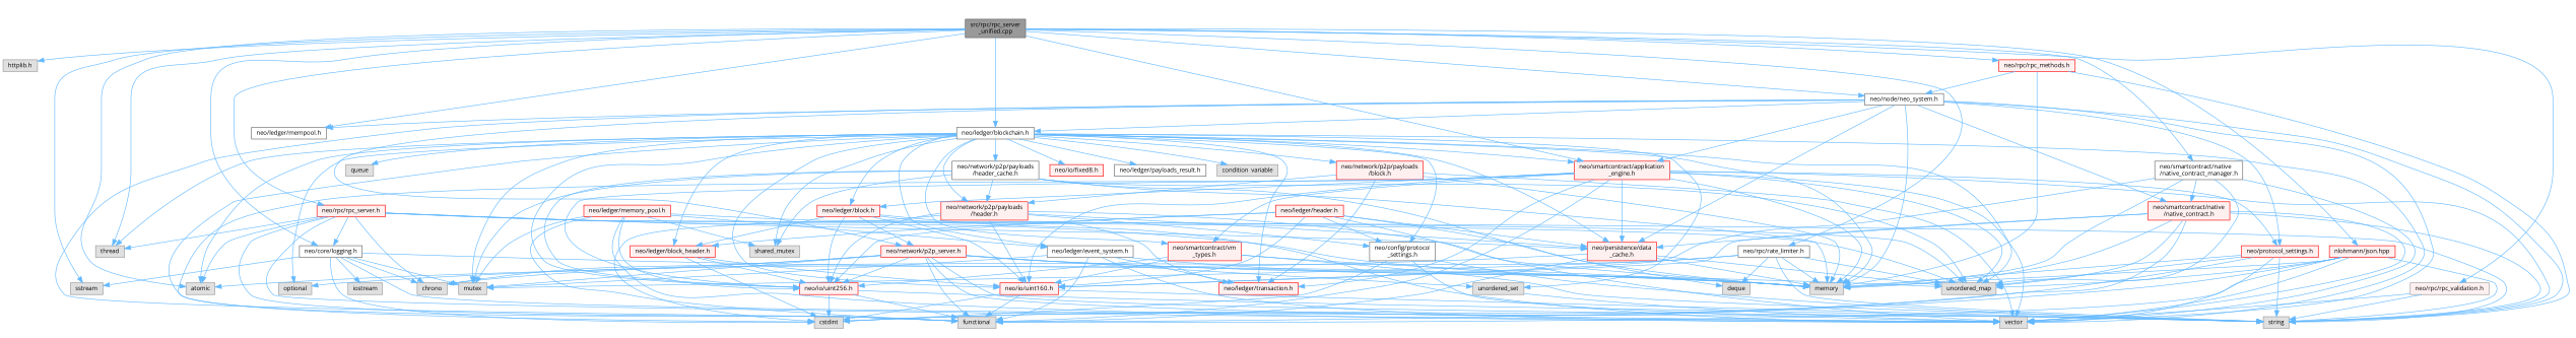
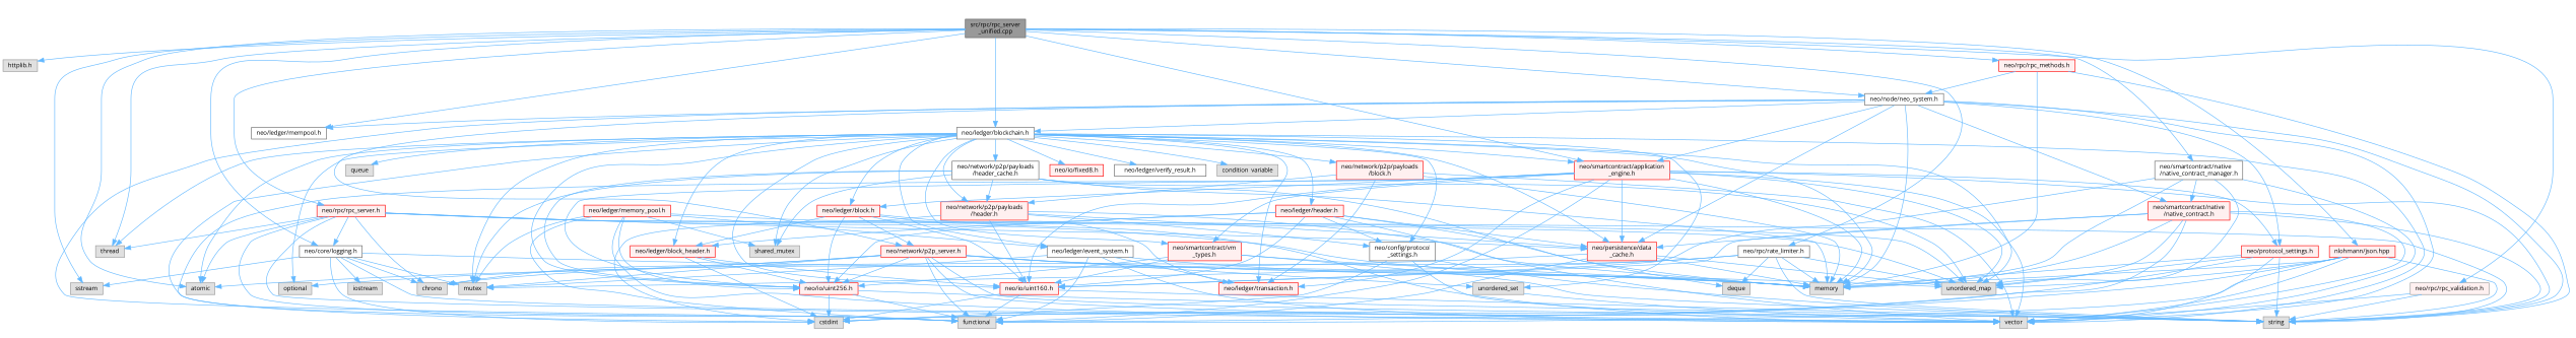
  digraph {
    fontname="Open Sans"
    node [color=grey60 fillcolor="#FFF0F0" fontname="Open Sans" fontsize=10 shape=box style=filled]
    edge [color=steelblue1 fontname="Open Sans" fontsize=10 labelfontname=Helvetica labelfontsize=10 style=solid]
    n1 [color=gray40 fillcolor=grey60 fontcolor=black height=0.2 label="src/rpc/rpc_server\l_unified.cpp" width=0.4]
    n2 [fillcolor="#E0E0E0" height=0.2 label="httplib.h" width=0.4]
    n3 [color=grey40 fillcolor=white height=0.2 label="neo/core/logging.h" width=0.4]
    n4 [fillcolor="#E0E0E0" height=0.2 label=sstream width=0.4]
    n5 [color=grey40 fillcolor=white height=0.2 label="neo/ledger/blockchain.h" width=0.4]
    n6 [color=red height=0.2 label="neo/smartcontract/application\l_engine.h" width=0.4]
    n7 [fillcolor="#E0E0E0" height=0.2 label=atomic width=0.4]
    n8 [fillcolor="#E0E0E0" height=0.2 label=thread width=0.4]
    n9 [color=grey40 fillcolor=white height=0.2 label="neo/ledger/mempool.h" width=0.4]
    n10 [color=grey40 fillcolor=white height=0.2 label="neo/node/neo_system.h" width=0.4]
    n11 [color=grey40 fillcolor=white height=0.2 label="neo/rpc/rate_limiter.h" width=0.4]
    n12 [color=red height=0.2 label="neo/rpc/rpc_methods.h" width=0.4]
    n13 [color=red height=0.2 label="neo/rpc/rpc_server.h" width=0.4]
    n14 [height=0.2 label="neo/rpc/rpc_validation.h" width=0.4]
    n15 [color=grey40 fillcolor=white height=0.2 label="neo/smartcontract/native\l/native_contract_manager.h" width=0.4]
    n16 [color=red height=0.2 label="nlohmann/json.hpp" width=0.4]
    n17 [fillcolor="#E0E0E0" height=0.2 label=chrono width=0.4]
    n18 [fillcolor="#E0E0E0" height=0.2 label=cstdint width=0.4]
    n19 [fillcolor="#E0E0E0" height=0.2 label=memory width=0.4]
    n20 [fillcolor="#E0E0E0" height=0.2 label=string width=0.4]
    n21 [fillcolor="#E0E0E0" height=0.2 label=iostream width=0.4]
    n22 [fillcolor="#E0E0E0" height=0.2 label=mutex width=0.4]
    n23 [color=red height=0.2 label="neo/ledger/block.h" width=0.4]
    n24 [color=red height=0.2 label="neo/io/uint160.h" width=0.4]
    n25 [fillcolor="#E0E0E0" height=0.2 label=functional width=0.4]
    n26 [color=red height=0.2 label="neo/io/uint256.h" width=0.4]
    n27 [color=red height=0.2 label="neo/ledger/block_header.h" width=0.4]
    n28 [color=red height=0.2 label="neo/ledger/transaction.h" width=0.4]
    n29 [fillcolor="#E0E0E0" height=0.2 label=vector width=0.4]
    n30 [color=grey40 fillcolor=white height=0.2 label="neo/ledger/event_system.h" width=0.4]
    n31 [color=red height=0.2 label="neo/ledger/header.h" width=0.4]
    n32 [color=grey40 fillcolor=white height=0.2 label="neo/config/protocol\l_settings.h" width=0.4]
    n33 [color=red height=0.2 label="neo/persistence/data\l_cache.h" width=0.4]
    n34 [fillcolor="#E0E0E0" height=0.2 label=optional width=0.4]
    n35 [fillcolor="#E0E0E0" height=0.2 label=unordered_map width=0.4]
    n36 [color=red height=0.2 label="neo/network/p2p/payloads\l/block.h" width=0.4]
    n37 [color=red height=0.2 label="neo/network/p2p/payloads\l/header.h" width=0.4]
    n38 [color=grey40 fillcolor=white height=0.2 label="neo/network/p2p/payloads\l/header_cache.h" width=0.4]
    n39 [fillcolor="#E0E0E0" height=0.2 label=shared_mutex width=0.4]
    n40 [color=red height=0.2 label="neo/io/fixed8.h" width=0.4]
-   n41 [color=grey40 fillcolor=white height=0.2 label="neo/ledger/payloads_result.h" width=0.4]
+   n41 [color=grey40 fillcolor=white height=0.2 label="neo/ledger/verify_result.h" width=0.4]
    n42 [color=red height=0.2 label="neo/smartcontract/vm\l_types.h" width=0.4]
    n43 [fillcolor="#E0E0E0" height=0.2 label=condition_variable width=0.4]
    n44 [fillcolor="#E0E0E0" height=0.2 label=queue width=0.4]
    n45 [fillcolor="#E0E0E0" height=0.2 label=unordered_set width=0.4]
    n46 [color=red height=0.2 label="neo/protocol_settings.h" width=0.4]
    n47 [color=red height=0.2 label="neo/network/p2p_server.h" width=0.4]
    n48 [color=red height=0.2 label="neo/smartcontract/native\l/native_contract.h" width=0.4]
    n49 [fillcolor="#E0E0E0" height=0.2 label=deque width=0.4]
    n50 [color=red height=0.2 label="neo/ledger/memory_pool.h" width=0.4]
    n1 -> n2
    n1 -> n3
    n1 -> n4
    n1 -> n5
    n1 -> n6
    n1 -> n7
    n1 -> n8
    n1 -> n9
    n1 -> n10
    n1 -> n11
    n1 -> n12
    n1 -> n13
    n1 -> n14
    n1 -> n15
    n1 -> n16
    n3 -> n4
    n3 -> n17
    n3 -> n18
    n3 -> n19
    n3 -> n20
    n3 -> n21
    n3 -> n22
    n5 -> n6
    n5 -> n7
    n5 -> n8
    n5 -> n19
    n5 -> n22
    n5 -> n23
    n5 -> n24
    n5 -> n25
    n5 -> n26
    n5 -> n27
    n5 -> n28
    n5 -> n29
    n5 -> n30
+   n5 -> n31
    n5 -> n32
    n5 -> n33
    n5 -> n34
    n5 -> n35
    n5 -> n36
    n5 -> n37
    n5 -> n38
    n5 -> n39
    n5 -> n40
    n5 -> n41
    n5 -> n42
    n5 -> n43
    n5 -> n44
    n5 -> n45
    n6 -> n18
    n6 -> n19
    n6 -> n20
    n6 -> n23
    n6 -> n24
    n6 -> n25
    n6 -> n26
    n6 -> n28
    n6 -> n29
    n6 -> n33
    n6 -> n35
    n6 -> n42
    n6 -> n46
    n10 -> n5
    n10 -> n6
    n10 -> n9
    n10 -> n19
    n10 -> n20
    n10 -> n25
    n10 -> n29
    n10 -> n33
    n10 -> n46
    n10 -> n47
    n10 -> n48
    n11 -> n17
    n11 -> n19
    n11 -> n20
    n11 -> n22
    n11 -> n35
    n11 -> n49
    n12 -> n10
    n12 -> n19
    n12 -> n20
    n13 -> n3
    n13 -> n7
    n13 -> n8
    n13 -> n17
    n13 -> n19
    n13 -> n20
    n13 -> n25
    n13 -> n29
    n13 -> n33
    n13 -> n35
    n14 -> n20
    n14 -> n29
    n15 -> n19
    n15 -> n24
    n15 -> n29
    n15 -> n35
    n15 -> n48
    n16 -> n18
    n16 -> n19
    n16 -> n20
    n16 -> n25
    n16 -> n29
    n16 -> n35
    n23 -> n24
    n23 -> n26
    n23 -> n27
    n23 -> n28
    n23 -> n29
    n23 -> n47
    n24 -> n18
    n24 -> n20
    n24 -> n25
    n26 -> n18
    n26 -> n20
    n26 -> n25
    n27 -> n18
    n27 -> n24
    n27 -> n26
    n30 -> n19
    n30 -> n22
    n30 -> n25
    n30 -> n28
    n30 -> n29
    n31 -> n19
    n31 -> n24
    n31 -> n26
    n31 -> n27
    n31 -> n29
    n31 -> n32
    n31 -> n33
    n32 -> n18
    n32 -> n20
    n32 -> n29
    n33 -> n19
    n33 -> n25
    n33 -> n34
    n33 -> n35
    n36 -> n19
    n36 -> n28
    n36 -> n29
    n36 -> n37
    n37 -> n18
    n37 -> n19
    n37 -> n24
-   n37 -> n26
    n37 -> n32
    n37 -> n33
    n38 -> n19
    n38 -> n22
    n38 -> n26
    n38 -> n35
    n38 -> n37
    n38 -> n39
    n38 -> n49
    n42 -> n19
    n42 -> n20
    n42 -> n24
    n42 -> n26
    n45 -> n29
    n46 -> n18
    n46 -> n19
    n46 -> n20
    n46 -> n29
    n46 -> n35
    n47 -> n7
    n47 -> n17
    n47 -> n19
    n47 -> n20
    n47 -> n22
    n47 -> n25
    n47 -> n26
    n47 -> n29
    n47 -> n35
    n47 -> n45
    n48 -> n19
    n48 -> n20
    n48 -> n24
    n48 -> n25
    n48 -> n29
    n48 -> n33
    n48 -> n35
    n50 -> n22
    n50 -> n25
    n50 -> n26
    n50 -> n29
    n50 -> n30
    n50 -> n35
    n50 -> n39
  }
